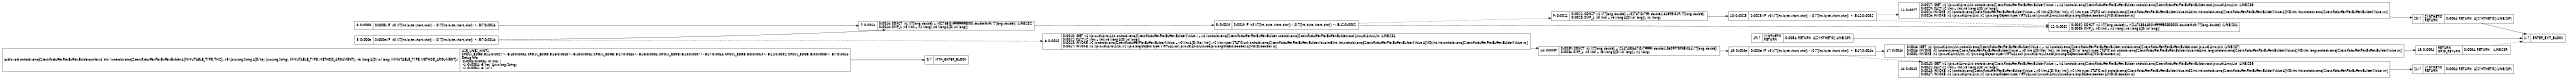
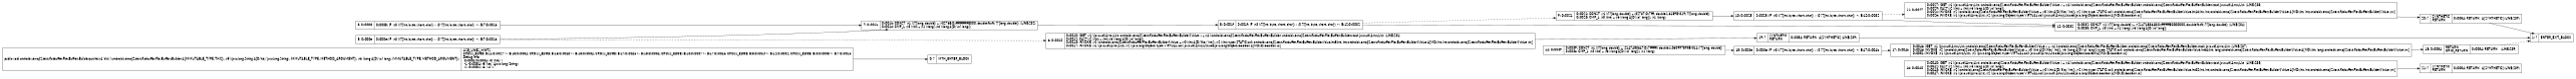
  digraph {
    fontname=Lato
    rankdir=LR
    node [fontname=Lato shape=record]
    edge [fontname=Lato]
    n1 [label="{0\:\ ?|MTH_ENTER_BLOCK\l}"]
    n2 [label="{3\:\ 0x0008|0x0008: IF  (r3 I:??[int, byte, short, char]) \> (0 ??[int, byte, short, char])  \-\> B:7:0x001b \l}"]
    n3 [label="{7\:\ 0x001b|0x001b: CONST  (r1 I:??[long, double]) = (\-32768(0xffffffffffff8000, double:NaN) ??[long, double])  (LINE:232)\l0x001d: CMP_L  (r3 I:int) = (r1 I:long), (r6 I:long A[D('val' long)]) \l}"]
    n4 [label="{8\:\ 0x001f|0x001f: IF  (r3 I:??[int, byte, short, char]) \> (0 ??[int, byte, short, char])  \-\> B:12:0x0032 \l}"]
    n5 [label="{5\:\ 0x000e|0x000e: IF  (r3 I:??[int, byte, short, char]) \> (0 ??[int, byte, short, char])  \-\> B:7:0x001b \l}"]
    n6 [label="{6\:\ 0x0010|0x0010: IGET  (r1 I:java.util.ArrayList\<androidx.emoji2.text.flatbuffer.FlexBuffersBuilder$Value\>) = (r4 I:androidx.emoji2.text.flatbuffer.FlexBuffersBuilder) androidx.emoji2.text.flatbuffer.FlexBuffersBuilder.stack java.util.ArrayList  (LINE:231)\l0x0012: CAST (r2 I:int) = (int) (r6 I:long A[D('val' long)]) \l0x0013: INVOKE  (r2 I:androidx.emoji2.text.flatbuffer.FlexBuffersBuilder$Value) = (r0 I:int A[D('iKey' int)]), (r2 I:int) type: STATIC call: androidx.emoji2.text.flatbuffer.FlexBuffersBuilder.Value.int8(int, int):androidx.emoji2.text.flatbuffer.FlexBuffersBuilder$Value A[MD:(int, int):androidx.emoji2.text.flatbuffer.FlexBuffersBuilder$Value (m)]\l0x0017: INVOKE  (r1 I:java.util.ArrayList), (r2 I:java.lang.Object) type: VIRTUAL call: java.util.ArrayList.add(java.lang.Object):boolean A[MD:(E):boolean (c)]\l}"]
    n7 [label="{19\:\ ?|SYNTHETIC\lRETURN\l|0x0054: RETURN   A[SYNTHETIC] (LINE:239)\l}"]
    n8 [label="{1\:\ ?|ENTER_EXIT_BLOCK\l}"]
    n9 [label="{9\:\ 0x0021|0x0021: CONST  (r1 I:??[long, double]) = (32767(0x7fff, double:1.6189E\-319) ??[long, double]) \l0x0023: CMP_L  (r3 I:int) = (r6 I:long A[D('val' long)]), (r1 I:long) \l}"]
    n10 [label="{12\:\ 0x0032|0x0032: CONST  (r1 I:??[long, double]) = (\-2147483648(0xffffffff80000000, double:NaN) ??[long, double])  (LINE:234)\l0x0035: CMP_L  (r3 I:int) = (r1 I:long), (r6 I:long A[D('val' long)]) \l}"]
    n11 [label="{10\:\ 0x0025|0x0025: IF  (r3 I:??[int, byte, short, char]) \> (0 ??[int, byte, short, char])  \-\> B:12:0x0032 \l}"]
    n12 [label="{11\:\ 0x0027|0x0027: IGET  (r1 I:java.util.ArrayList\<androidx.emoji2.text.flatbuffer.FlexBuffersBuilder$Value\>) = (r4 I:androidx.emoji2.text.flatbuffer.FlexBuffersBuilder) androidx.emoji2.text.flatbuffer.FlexBuffersBuilder.stack java.util.ArrayList  (LINE:233)\l0x0029: CAST (r2 I:int) = (int) (r6 I:long A[D('val' long)]) \l0x002a: INVOKE  (r2 I:androidx.emoji2.text.flatbuffer.FlexBuffersBuilder$Value) = (r0 I:int A[D('iKey' int)]), (r2 I:int) type: STATIC call: androidx.emoji2.text.flatbuffer.FlexBuffersBuilder.Value.int16(int, int):androidx.emoji2.text.flatbuffer.FlexBuffersBuilder$Value A[MD:(int, int):androidx.emoji2.text.flatbuffer.FlexBuffersBuilder$Value (m)]\l0x002e: INVOKE  (r1 I:java.util.ArrayList), (r2 I:java.lang.Object) type: VIRTUAL call: java.util.ArrayList.add(java.lang.Object):boolean A[MD:(E):boolean (c)]\l}"]
    n13 [label="{20\:\ ?|SYNTHETIC\lRETURN\l|0x0054: RETURN   A[SYNTHETIC] (LINE:239)\l}"]
    n14 [label="{14\:\ 0x0039|0x0039: CONST  (r1 I:??[long, double]) = (2147483647(0x7fffffff, double:1.060997895E\-314) ??[long, double]) \l0x003c: CMP_L  (r3 I:int) = (r6 I:long A[D('val' long)]), (r1 I:long) \l}"]
    n15 [label="{15\:\ 0x003e|0x003e: IF  (r3 I:??[int, byte, short, char]) \> (0 ??[int, byte, short, char])  \-\> B:17:0x004b \l}"]
    n16 [label="{17\:\ 0x004b|0x004b: IGET  (r1 I:java.util.ArrayList\<androidx.emoji2.text.flatbuffer.FlexBuffersBuilder$Value\>) = (r4 I:androidx.emoji2.text.flatbuffer.FlexBuffersBuilder) androidx.emoji2.text.flatbuffer.FlexBuffersBuilder.stack java.util.ArrayList  (LINE:237)\l0x004d: INVOKE  (r2 I:androidx.emoji2.text.flatbuffer.FlexBuffersBuilder$Value) = (r0 I:int A[D('iKey' int)]), (r6 I:long A[D('val' long)]) type: STATIC call: androidx.emoji2.text.flatbuffer.FlexBuffersBuilder.Value.int64(int, long):androidx.emoji2.text.flatbuffer.FlexBuffersBuilder$Value A[MD:(int, long):androidx.emoji2.text.flatbuffer.FlexBuffersBuilder$Value (m)]\l0x0051: INVOKE  (r1 I:java.util.ArrayList), (r2 I:java.lang.Object) type: VIRTUAL call: java.util.ArrayList.add(java.lang.Object):boolean A[MD:(E):boolean (c)]\l}"]
    n17 [label="{18\:\ 0x0054|RETURN\lORIG_RETURN\l|0x0054: RETURN    (LINE:239)\l}"]
    n18 [label="{16\:\ 0x0040|0x0040: IGET  (r1 I:java.util.ArrayList\<androidx.emoji2.text.flatbuffer.FlexBuffersBuilder$Value\>) = (r4 I:androidx.emoji2.text.flatbuffer.FlexBuffersBuilder) androidx.emoji2.text.flatbuffer.FlexBuffersBuilder.stack java.util.ArrayList  (LINE:235)\l0x0042: CAST (r2 I:int) = (int) (r6 I:long A[D('val' long)]) \l0x0043: INVOKE  (r2 I:androidx.emoji2.text.flatbuffer.FlexBuffersBuilder$Value) = (r0 I:int A[D('iKey' int)]), (r2 I:int) type: STATIC call: androidx.emoji2.text.flatbuffer.FlexBuffersBuilder.Value.int32(int, int):androidx.emoji2.text.flatbuffer.FlexBuffersBuilder$Value A[MD:(int, int):androidx.emoji2.text.flatbuffer.FlexBuffersBuilder$Value (m)]\l0x0047: INVOKE  (r1 I:java.util.ArrayList), (r2 I:java.lang.Object) type: VIRTUAL call: java.util.ArrayList.add(java.lang.Object):boolean A[MD:(E):boolean (c)]\l}"]
    n19 [label="{21\:\ ?|SYNTHETIC\lRETURN\l|0x0054: RETURN   A[SYNTHETIC] (LINE:239)\l}"]
    n20 [label="{public void androidx.emoji2.text.flatbuffer.FlexBuffersBuilder.putInt((r4 'this' I:androidx.emoji2.text.flatbuffer.FlexBuffersBuilder A[IMMUTABLE_TYPE, THIS]), (r5 I:java.lang.String A[D('key' java.lang.String), IMMUTABLE_TYPE, METHOD_ARGUMENT]), (r6 I:long A[D('val' long), IMMUTABLE_TYPE, METHOD_ARGUMENT]))  | USE_LINES_HINTS\lCROSS_EDGE: B:11:0x0027 \-\> B:18:0x0054, CROSS_EDGE: B:16:0x0040 \-\> B:18:0x0054, CROSS_EDGE: B:17:0x004b \-\> B:18:0x0054, CROSS_EDGE: B:13:0x0037 \-\> B:17:0x004b, CROSS_EDGE: B:8:0x001f \-\> B:12:0x0032, CROSS_EDGE: B:3:0x0008 \-\> B:7:0x001b\lDebug Info:\l  0x0004\-0x0054: r0 'iKey' I\l  \-1 \-0x0054: r5 'key' Ljava\/lang\/String;\l  \-1 \-0x0054: r6 'val' J\l}"]
    n2 -> n3
    n3 -> n4
    n4 -> n9 [style=dashed]
    n4 -> n10
    n5 -> n3
    n5 -> n6 [style=dashed]
-   n6 -> n14
+   n6 -> n7
    n7 -> n8
    n9 -> n11
-   n11 -> n10 [style=dashed]
+   n11 -> n10
    n11 -> n12 [style=dashed]
    n12 -> n13
    n13 -> n8
    n14 -> n15
    n15 -> n16
-   n15 -> n18 [style=dashed]
    n16 -> n17
    n17 -> n8 [style=dashed]
    n18 -> n19
    n20 -> n1
  }
